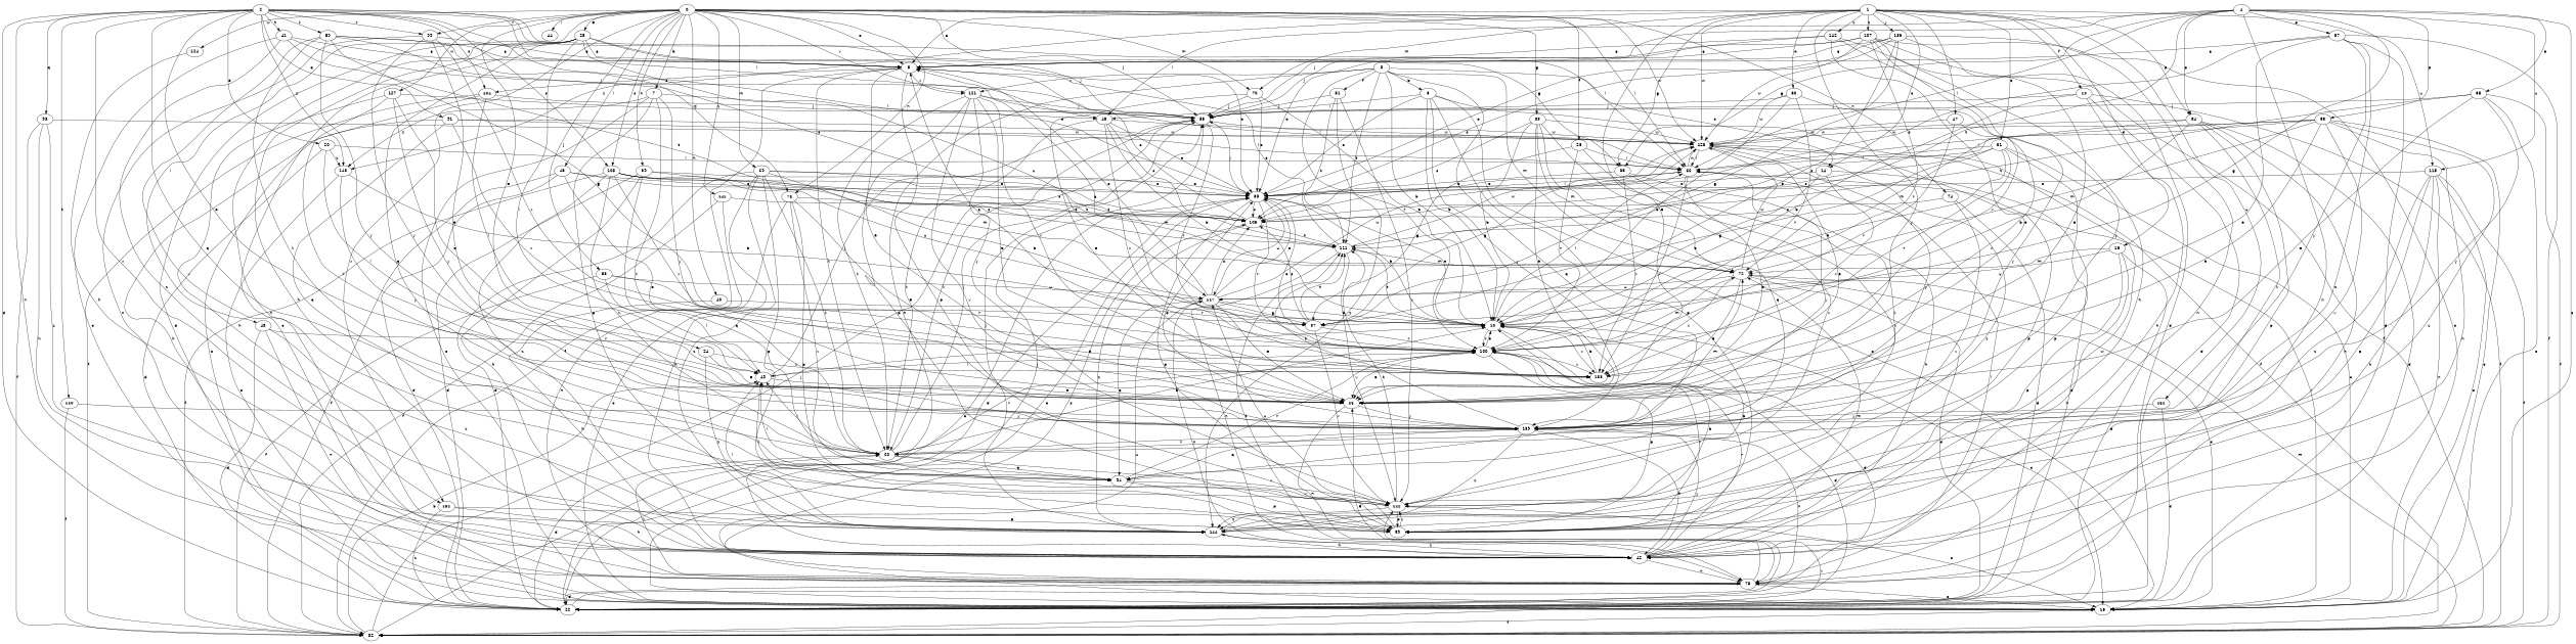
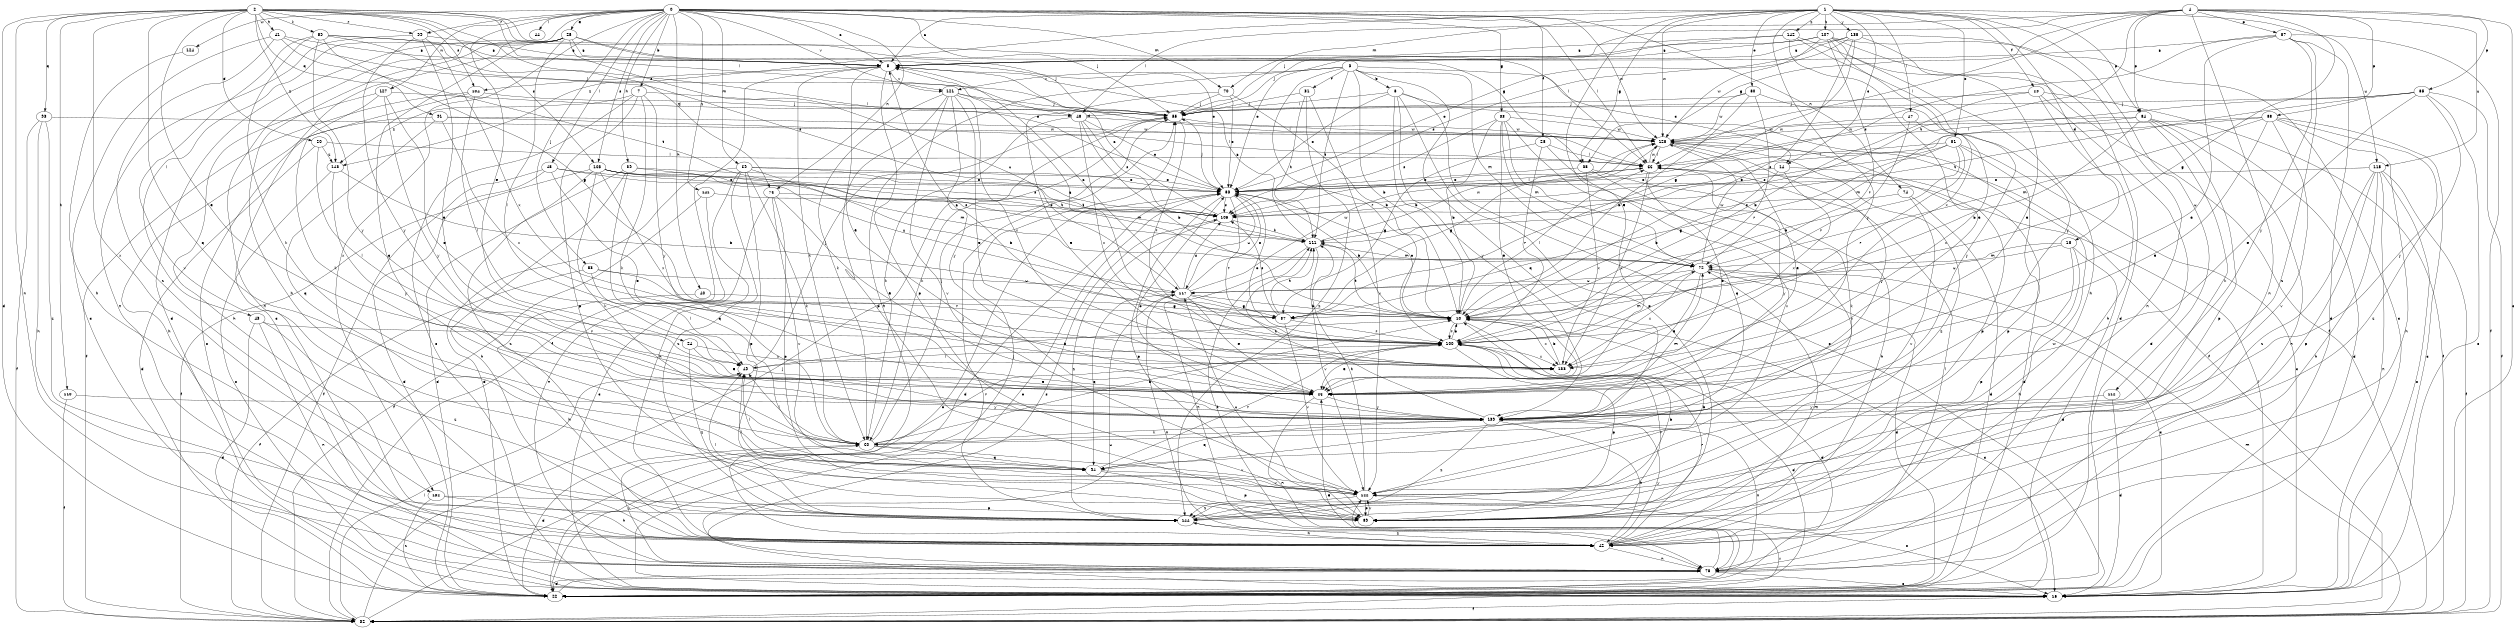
  strict digraph {
    fontname="DejaVu Sans"
    node [fontname="DejaVu Sans"]
    edge [fontname="DejaVu Sans"]
    0
    5
    7
    24
    25
    28
    33
    39
    40
    43
    44
    45
    53
    55
    66
    69
    70
    74
    76
    99
    103
    121
    124
    127
    128
    132
    141
    26
    104
    32
    60
    89
    139
    143
    48
    15
    133
    144
    22
    78
    94
    42
    83
    117
    49
    100
    37
    122
    10
    72
    105
    111
    1
    14
    18
    29
    35
    47
    80
    81
    84
    107
-   112 [label=162]
+   112
    115
    138
    142
    2
    20
    41
    59
    91
    93
    110
    3
    8
    31
    4
    85
    87
    88
    0 -> 5 [label=a]
    0 -> 7 [label=b]
    0 -> 24 [label=e]
    0 -> 25 [label=e]
    0 -> 28 [label=f]
    0 -> 33 [label=g]
    0 -> 39 [label=h]
    0 -> 40 [label=h]
    0 -> 43 [label=i]
    0 -> 44 [label=i]
    0 -> 45 [label=i]
    0 -> 53 [label=j]
    0 -> 55 [label=j]
    0 -> 66 [label=l]
    0 -> 69 [label=m]
    0 -> 70 [label=m]
    0 -> 74 [label=n]
    0 -> 76 [label=n]
    0 -> 99 [label=r]
    0 -> 103 [label=s]
    0 -> 121 [label=v]
    0 -> 124 [label=w]
    0 -> 127 [label=w]
    0 -> 128 [label=w]
    0 -> 132 [label=x]
    0 -> 141 [label=z]
    5 -> 121 [label=v]
    5 -> 26 [label=e]
    5 -> 104 [label=s]
    5 -> 32 [label=f]
    5 -> 60 [label=k]
    5 -> 89 [label=p]
    7 -> 60 [label=k]
    7 -> 89 [label=p]
    7 -> 139 [label=y]
    7 -> 143 [label=z]
    7 -> 48 [label=i]
    7 -> 15 [label=c]
    24 -> 26 [label=e]
    24 -> 133 [label=x]
    24 -> 144 [label=z]
    25 -> 5 [label=a]
    25 -> 55 [label=j]
    25 -> 15 [label=c]
    25 -> 22 [label=d]
    25 -> 78 [label=n]
    25 -> 94 [label=q]
    25 -> 42 [label=h]
    25 -> 83 [label=o]
    25 -> 117 [label=u]
    25 -> 49 [label=i]
    28 -> 66 [label=l]
    28 -> 100 [label=r]
    28 -> 37 [label=g]
    28 -> 122 [label=v]
    33 -> 128 [label=w]
    33 -> 26 [label=e]
    33 -> 94 [label=q]
    33 -> 122 [label=v]
    33 -> 10 [label=b]
    33 -> 72 [label=m]
    33 -> 105 [label=s]
    39 -> 22 [label=d]
    39 -> 94 [label=q]
    39 -> 42 [label=h]
    39 -> 83 [label=o]
    39 -> 72 [label=m]
    40 -> 42 [label=h]
-   40 -> 37 [label=r]
+   40 -> 37 [label=g]
    43 -> 144 [label=z]
    43 -> 22 [label=d]
    43 -> 78 [label=n]
    43 -> 100 [label=r]
    45 -> 26 [label=e]
    45 -> 32 [label=f]
    45 -> 22 [label=d]
    45 -> 83 [label=o]
    45 -> 117 [label=u]
    53 -> 32 [label=f]
    53 -> 117 [label=u]
    53 -> 49 [label=i]
    53 -> 100 [label=r]
    55 -> 128 [label=w]
    55 -> 60 [label=k]
    55 -> 100 [label=r]
    66 -> 128 [label=w]
    66 -> 26 [label=e]
    66 -> 139 [label=y]
    66 -> 133 [label=x]
    66 -> 83 [label=o]
    69 -> 60 [label=k]
    69 -> 89 [label=p]
    69 -> 144 [label=z]
    69 -> 22 [label=d]
    69 -> 42 [label=h]
    69 -> 83 [label=o]
    69 -> 10 [label=b]
    69 -> 111 [label=t]
    70 -> 55 [label=j]
    70 -> 26 [label=e]
    70 -> 83 [label=o]
    70 -> 10 [label=b]
    74 -> 22 [label=d]
    74 -> 122 [label=v]
    74 -> 105 [label=s]
    76 -> 26 [label=e]
    76 -> 89 [label=p]
    76 -> 15 [label=c]
    76 -> 122 [label=v]
    76 -> 105 [label=s]
    99 -> 5 [label=a]
    99 -> 26 [label=e]
    99 -> 139 [label=y]
    99 -> 133 [label=x]
    99 -> 78 [label=n]
    103 -> 32 [label=f]
    103 -> 60 [label=k]
    103 -> 133 [label=x]
    103 -> 144 [label=z]
    103 -> 83 [label=o]
    103 -> 72 [label=m]
    103 -> 105 [label=s]
    103 -> 111 [label=t]
    121 -> 55 [label=j]
    121 -> 66 [label=l]
    121 -> 26 [label=e]
    121 -> 60 [label=k]
    121 -> 89 [label=p]
    121 -> 139 [label=y]
    121 -> 133 [label=x]
    121 -> 122 [label=v]
    124 -> 42 [label=h]
    127 -> 55 [label=j]
    127 -> 26 [label=e]
    127 -> 60 [label=k]
    127 -> 139 [label=y]
    127 -> 42 [label=h]
    128 -> 66 [label=l]
    128 -> 26 [label=e]
    128 -> 89 [label=p]
    128 -> 139 [label=y]
    128 -> 144 [label=z]
    128 -> 37 [label=g]
    132 -> 89 [label=p]
    132 -> 22 [label=z]
    132 -> 42 [label=h]
    141 -> 32 [label=f]
    141 -> 78 [label=n]
    141 -> 105 [label=s]
    26 -> 139 [label=y]
    26 -> 78 [label=n]
    104 -> 55 [label=j]
    104 -> 32 [label=f]
    104 -> 15 [label=c]
    104 -> 49 [label=i]
    32 -> 55 [label=j]
    32 -> 83 [label=o]
-   32 -> 49 [label=b]
+   32 -> 49 [label=i]
    32 -> 122 [label=v]
    32 -> 72 [label=m]
    60 -> 55 [label=j]
    60 -> 22 [label=d]
    60 -> 94 [label=q]
    60 -> 49 [label=i]
    60 -> 100 [label=r]
    60 -> 122 [label=v]
    60 -> 10 [label=b]
    89 -> 117 [label=u]
    89 -> 100 [label=r]
    89 -> 122 [label=v]
    139 -> 60 [label=k]
    139 -> 144 [label=z]
    139 -> 78 [label=n]
    139 -> 94 [label=q]
    139 -> 42 [label=h]
    139 -> 83 [label=o]
    139 -> 72 [label=m]
    139 -> 111 [label=t]
    143 -> 139 [label=y]
    143 -> 15 [label=c]
    143 -> 10 [label=b]
    48 -> 128 [label=w]
    48 -> 60 [label=k]
    48 -> 133 [label=x]
    48 -> 83 [label=o]
    48 -> 10 [label=b]
    48 -> 105 [label=s]
    15 -> 55 [label=j]
    15 -> 66 [label=l]
    15 -> 32 [label=f]
    15 -> 117 [label=u]
    133 -> 10 [label=b]
    144 -> 55 [label=j]
    144 -> 42 [label=h]
    144 -> 49 [label=i]
    144 -> 10 [label=b]
    22 -> 26 [label=e]
    22 -> 83 [label=o]
    78 -> 66 [label=l]
    78 -> 60 [label=k]
    78 -> 15 [label=c]
    78 -> 22 [label=d]
    78 -> 105 [label=s]
    78 -> 111 [label=t]
    94 -> 89 [label=p]
    94 -> 49 [label=i]
    94 -> 100 [label=r]
    94 -> 122 [label=v]
    42 -> 128 [label=w]
    42 -> 139 [label=y]
    42 -> 144 [label=z]
    42 -> 78 [label=n]
    42 -> 100 [label=r]
    42 -> 72 [label=m]
    83 -> 55 [label=j]
    83 -> 66 [label=l]
    83 -> 89 [label=p]
    83 -> 22 [label=d]
    83 -> 117 [label=u]
    83 -> 100 [label=r]
    83 -> 10 [label=b]
    83 -> 105 [label=s]
    117 -> 5 [label=a]
    117 -> 128 [label=w]
    117 -> 26 [label=e]
    117 -> 78 [label=n]
    117 -> 94 [label=q]
    117 -> 83 [label=o]
    117 -> 37 [label=g]
    117 -> 10 [label=b]
    117 -> 105 [label=s]
    49 -> 55 [label=j]
    49 -> 26 [label=e]
    49 -> 10 [label=b]
    100 -> 5 [label=a]
    100 -> 26 [label=e]
    100 -> 89 [label=p]
    100 -> 133 [label=x]
    100 -> 22 [label=d]
    100 -> 83 [label=o]
    100 -> 49 [label=i]
    100 -> 10 [label=b]
    100 -> 72 [label=m]
    37 -> 5 [label=a]
    37 -> 100 [label=r]
    37 -> 122 [label=v]
    37 -> 105 [label=s]
    37 -> 111 [label=t]
    122 -> 89 [label=p]
    122 -> 15 [label=c]
    122 -> 144 [label=z]
    122 -> 49 [label=i]
    122 -> 10 [label=b]
    122 -> 111 [label=t]
    10 -> 66 [label=l]
    10 -> 15 [label=c]
    10 -> 133 [label=x]
    10 -> 22 [label=d]
    10 -> 83 [label=o]
    10 -> 100 [label=r]
    10 -> 111 [label=t]
    72 -> 128 [label=w]
    72 -> 26 [label=e]
    72 -> 15 [label=c]
    72 -> 133 [label=x]
    72 -> 22 [label=d]
    72 -> 117 [label=u]
    105 -> 5 [label=a]
    105 -> 144 [label=z]
    105 -> 111 [label=t]
    111 -> 5 [label=a]
    111 -> 128 [label=w]
    111 -> 78 [label=n]
    111 -> 122 [label=v]
    111 -> 72 [label=m]
    1 -> 5 [label=a]
    1 -> 70 [label=m]
    1 -> 128 [label=w]
    1 -> 26 [label=e]
    1 -> 139 [label=y]
    1 -> 143 [label=z]
    1 -> 14 [label=c]
    1 -> 18 [label=d]
    1 -> 29 [label=f]
    1 -> 35 [label=g]
    1 -> 47 [label=i]
    1 -> 80 [label=o]
    1 -> 81 [label=o]
    1 -> 84 [label=p]
    1 -> 107 [label=t]
    1 -> 112 [label=u]
    1 -> 115 [label=u]
    1 -> 138 [label=y]
    1 -> 142 [label=z]
    14 -> 133 [label=x]
    14 -> 22 [label=d]
    14 -> 83 [label=o]
    14 -> 10 [label=b]
    18 -> 89 [label=p]
    18 -> 22 [label=d]
    18 -> 42 [label=h]
    18 -> 117 [label=u]
    18 -> 72 [label=m]
    29 -> 55 [label=j]
    29 -> 32 [label=f]
    29 -> 22 [label=d]
    29 -> 42 [label=h]
    29 -> 10 [label=b]
    35 -> 60 [label=k]
    35 -> 133 [label=x]
    35 -> 42 [label=h]
    35 -> 83 [label=o]
    47 -> 128 [label=w]
    47 -> 133 [label=x]
    47 -> 100 [label=r]
    80 -> 55 [label=j]
    80 -> 128 [label=w]
    80 -> 139 [label=y]
    80 -> 100 [label=r]
    80 -> 10 [label=b]
    81 -> 66 [label=l]
    81 -> 89 [label=p]
    81 -> 15 [label=c]
    81 -> 100 [label=r]
    81 -> 37 [label=g]
    81 -> 10 [label=b]
    81 -> 105 [label=s]
    84 -> 128 [label=w]
    84 -> 60 [label=k]
    84 -> 89 [label=p]
    84 -> 22 [label=d]
    84 -> 78 [label=n]
    84 -> 10 [label=b]
    84 -> 72 [label=m]
    107 -> 5 [label=a]
    107 -> 128 [label=w]
    107 -> 15 [label=c]
    107 -> 133 [label=x]
    107 -> 22 [label=d]
    107 -> 42 [label=h]
    107 -> 83 [label=o]
    107 -> 100 [label=r]
    112 -> 139 [label=y]
    112 -> 22 [label=d]
    115 -> 32 [label=f]
    115 -> 89 [label=p]
    115 -> 15 [label=c]
    115 -> 144 [label=z]
    115 -> 78 [label=n]
    115 -> 42 [label=h]
    115 -> 83 [label=o]
    138 -> 5 [label=a]
    138 -> 26 [label=e]
    138 -> 78 [label=n]
    138 -> 83 [label=o]
    138 -> 37 [label=g]
    138 -> 10 [label=b]
    138 -> 105 [label=s]
    142 -> 5 [label=a]
    142 -> 55 [label=j]
    142 -> 26 [label=e]
    142 -> 32 [label=f]
    142 -> 139 [label=y]
    2 -> 66 [label=l]
    2 -> 76 [label=n]
    2 -> 99 [label=r]
    2 -> 103 [label=s]
    2 -> 132 [label=x]
    2 -> 26 [label=e]
    2 -> 104 [label=s]
    2 -> 143 [label=z]
    2 -> 48 [label=i]
    2 -> 22 [label=d]
    2 -> 78 [label=n]
    2 -> 94 [label=q]
    2 -> 35 [label=g]
    2 -> 20 [label=d]
    2 -> 41 [label=h]
    2 -> 59 [label=k]
    2 -> 91 [label=q]
    2 -> 93 [label=q]
    2 -> 110 [label=t]
    20 -> 66 [label=l]
    20 -> 143 [label=z]
    20 -> 22 [label=d]
    20 -> 49 [label=i]
    41 -> 5 [label=a]
    41 -> 55 [label=j]
    41 -> 15 [label=c]
    41 -> 144 [label=z]
    41 -> 111 [label=t]
    59 -> 5 [label=a]
    59 -> 60 [label=k]
    59 -> 139 [label=y]
    59 -> 83 [label=o]
    59 -> 37 [label=g]
    59 -> 122 [label=v]
    59 -> 105 [label=s]
    91 -> 66 [label=l]
    91 -> 128 [label=w]
    91 -> 133 [label=x]
    91 -> 94 [label=q]
    91 -> 42 [label=h]
    93 -> 128 [label=w]
    93 -> 32 [label=f]
    93 -> 144 [label=z]
    93 -> 42 [label=h]
    110 -> 32 [label=f]
    110 -> 139 [label=y]
    3 -> 121 [label=v]
    3 -> 94 [label=q]
    3 -> 42 [label=h]
    3 -> 100 [label=r]
    3 -> 10 [label=b]
    3 -> 72 [label=m]
    3 -> 111 [label=t]
    3 -> 14 [label=c]
    3 -> 8 [label=b]
    3 -> 31 [label=f]
    8 -> 32 [label=f]
    8 -> 89 [label=p]
    8 -> 139 [label=y]
    8 -> 48 [label=i]
    8 -> 15 [label=c]
    8 -> 83 [label=o]
    8 -> 10 [label=b]
    31 -> 55 [label=j]
    31 -> 144 [label=z]
    31 -> 122 [label=v]
    31 -> 111 [label=t]
    4 -> 55 [label=j]
    4 -> 66 [label=l]
    4 -> 48 [label=i]
    4 -> 15 [label=c]
    4 -> 78 [label=n]
    4 -> 37 [label=g]
    4 -> 111 [label=t]
    4 -> 35 [label=g]
    4 -> 84 [label=p]
    4 -> 115 [label=u]
    4 -> 85 [label=p]
    4 -> 87 [label=p]
    4 -> 88 [label=p]
    85 -> 55 [label=j]
    85 -> 26 [label=e]
    85 -> 32 [label=f]
    85 -> 139 [label=y]
    85 -> 15 [label=c]
    85 -> 111 [label=t]
    87 -> 5 [label=a]
    87 -> 26 [label=e]
    87 -> 32 [label=f]
    87 -> 139 [label=y]
    87 -> 144 [label=z]
    87 -> 22 [label=d]
    87 -> 105 [label=s]
-   88 -> 66 [label=l]
+   85 -> 66 [label=l]
    88 -> 128 [label=w]
    88 -> 26 [label=e]
    88 -> 15 [label=c]
    88 -> 144 [label=z]
    88 -> 42 [label=h]
    88 -> 122 [label=v]
    88 -> 72 [label=m]
    88 -> 105 [label=s]
  }
